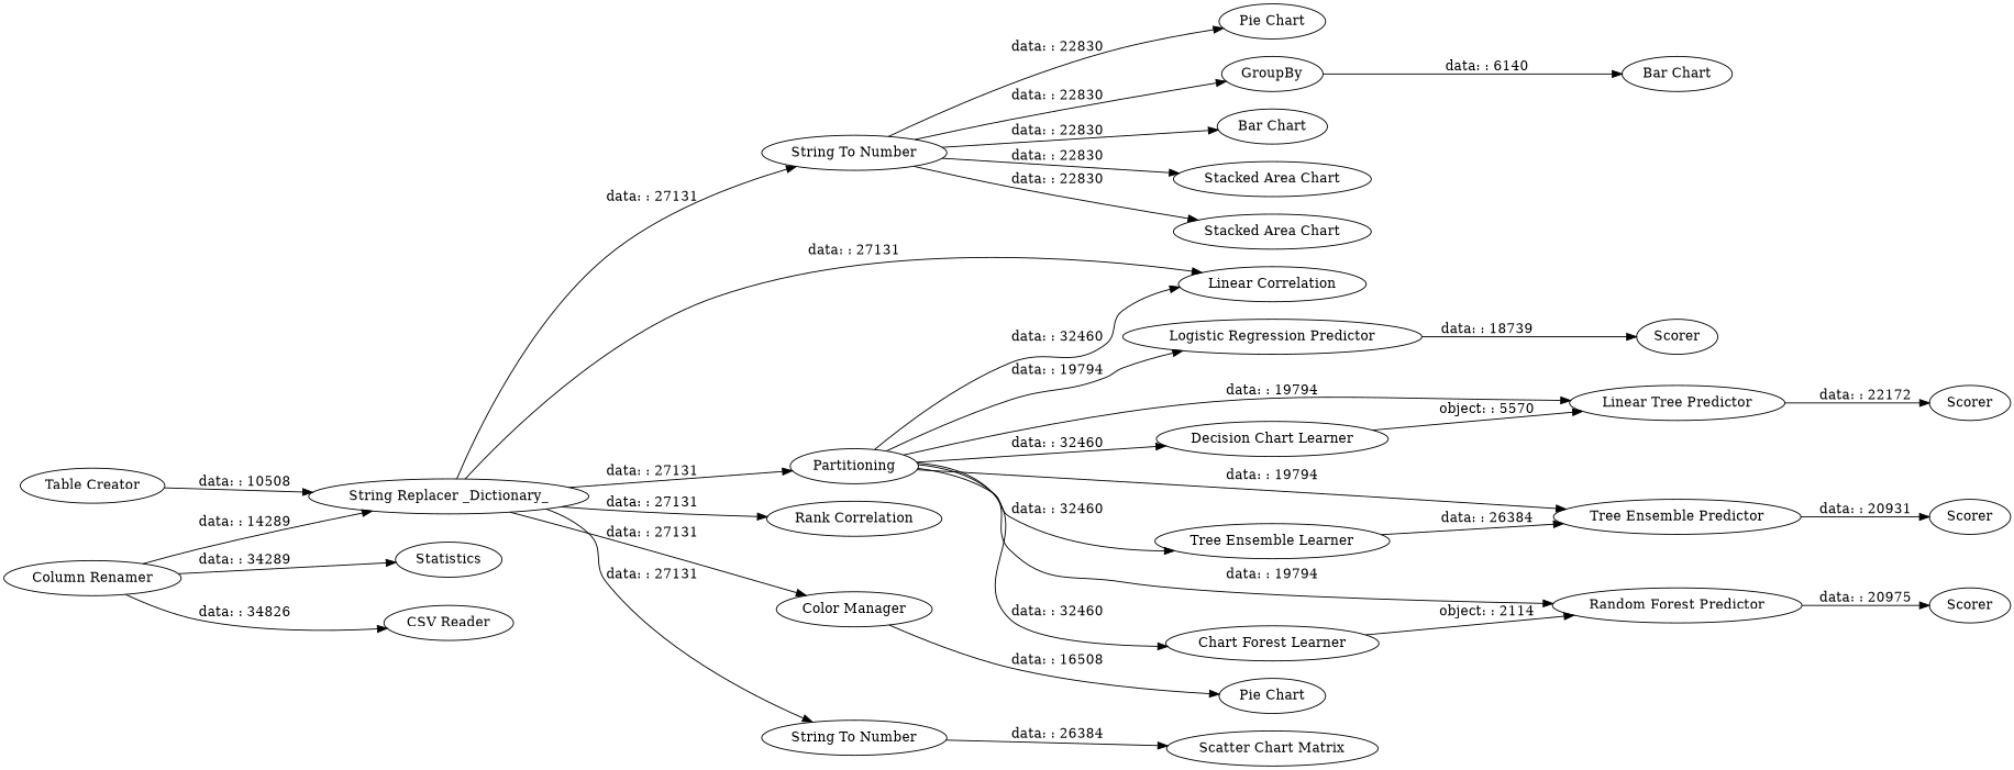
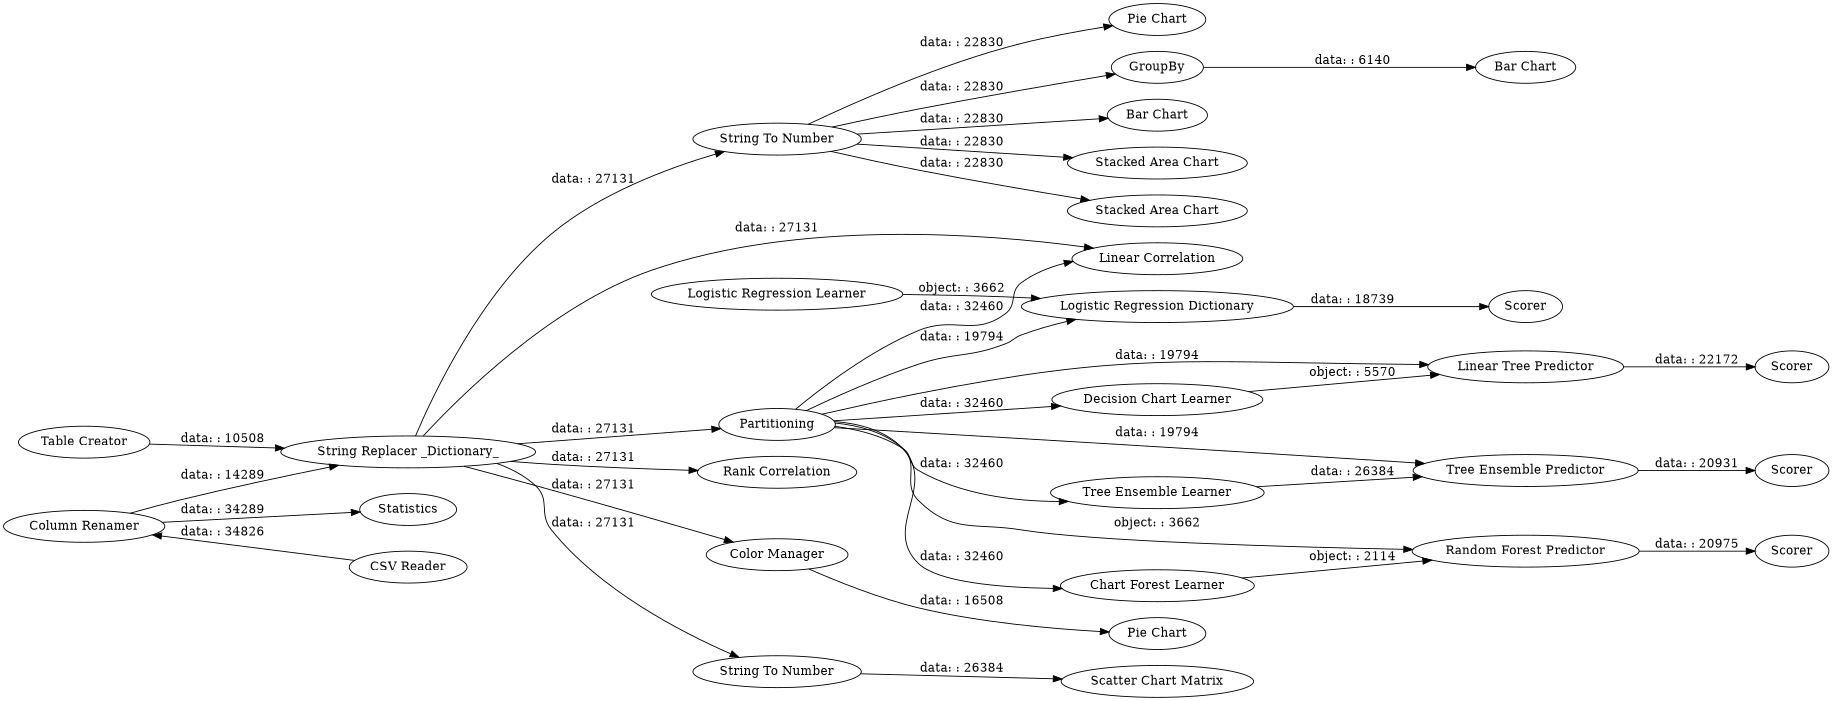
  digraph {
    rankdir=LR
    n1 [label="Bar Chart"]
    n2 [label=GroupBy]
-   n4 [label="Logistic Regression Predictor"]
+   n3 [label="Logistic Regression Learner"]
+   n4 [label="Logistic Regression Dictionary"]
    n5 [label=Scorer]
    n6 [label="Bar Chart"]
    n7 [label="String Replacer _Dictionary_"]
    n8 [label="String To Number"]
    n9 [label="Linear Correlation"]
    n10 [label="Rank Correlation"]
    n11 [label=Partitioning]
    n12 [label="Color Manager"]
    n13 [label="String To Number"]
    n14 [label="Stacked Area Chart"]
    n15 [label="Stacked Area Chart"]
    n16 [label="Pie Chart"]
    n17 [label="Decision Chart Learner"]
    n18 [label="Linear Tree Predictor"]
    n19 [label="Chart Forest Learner"]
    n20 [label="Random Forest Predictor"]
    n21 [label="Tree Ensemble Predictor"]
    n22 [label="Tree Ensemble Learner"]
    n23 [label="Pie Chart"]
    n24 [label="Scatter Chart Matrix"]
    n25 [label=Scorer]
    n26 [label=Statistics]
    n27 [label=Scorer]
    n28 [label=Scorer]
    n29 [label="Column Renamer"]
    n30 [label="Table Creator"]
    n31 [label="CSV Reader"]
    n2 -> n1 [label="data: : 6140"]
+   n3 -> n4 [label="object: : 3662"]
    n4 -> n5 [label="data: : 18739"]
    n7 -> n8 [label="data: : 27131"]
    n7 -> n9 [label="data: : 27131"]
    n7 -> n10 [label="data: : 27131"]
    n7 -> n11 [label="data: : 27131"]
    n7 -> n12 [label="data: : 27131"]
    n7 -> n13 [label="data: : 27131"]
    n8 -> n2 [label="data: : 22830"]
    n8 -> n6 [label="data: : 22830"]
    n8 -> n14 [label="data: : 22830"]
    n8 -> n15 [label="data: : 22830"]
    n8 -> n16 [label="data: : 22830"]
    n11 -> n4 [label="data: : 19794"]
    n11 -> n9 [label="data: : 32460"]
    n11 -> n17 [label="data: : 32460"]
    n11 -> n18 [label="data: : 19794"]
    n11 -> n19 [label="data: : 32460"]
-   n11 -> n20 [label="data: : 19794"]
+   n11 -> n20 [label="object: : 3662"]
    n11 -> n21 [label="data: : 19794"]
    n11 -> n22 [label="data: : 32460"]
    n12 -> n23 [label="data: : 16508"]
    n13 -> n24 [label="data: : 26384"]
    n17 -> n18 [label="object: : 5570"]
    n18 -> n25 [label="data: : 22172"]
    n19 -> n20 [label="object: : 2114"]
    n20 -> n27 [label="data: : 20975"]
    n21 -> n28 [label="data: : 20931"]
    n22 -> n21 [label="data: : 26384"]
    n29 -> n7 [label="data: : 14289"]
    n29 -> n26 [label="data: : 34289"]
    n30 -> n7 [label="data: : 10508"]
-   n29 -> n31 [label="data: : 34826"]
+   n31 -> n29 [label="data: : 34826"]
  }
